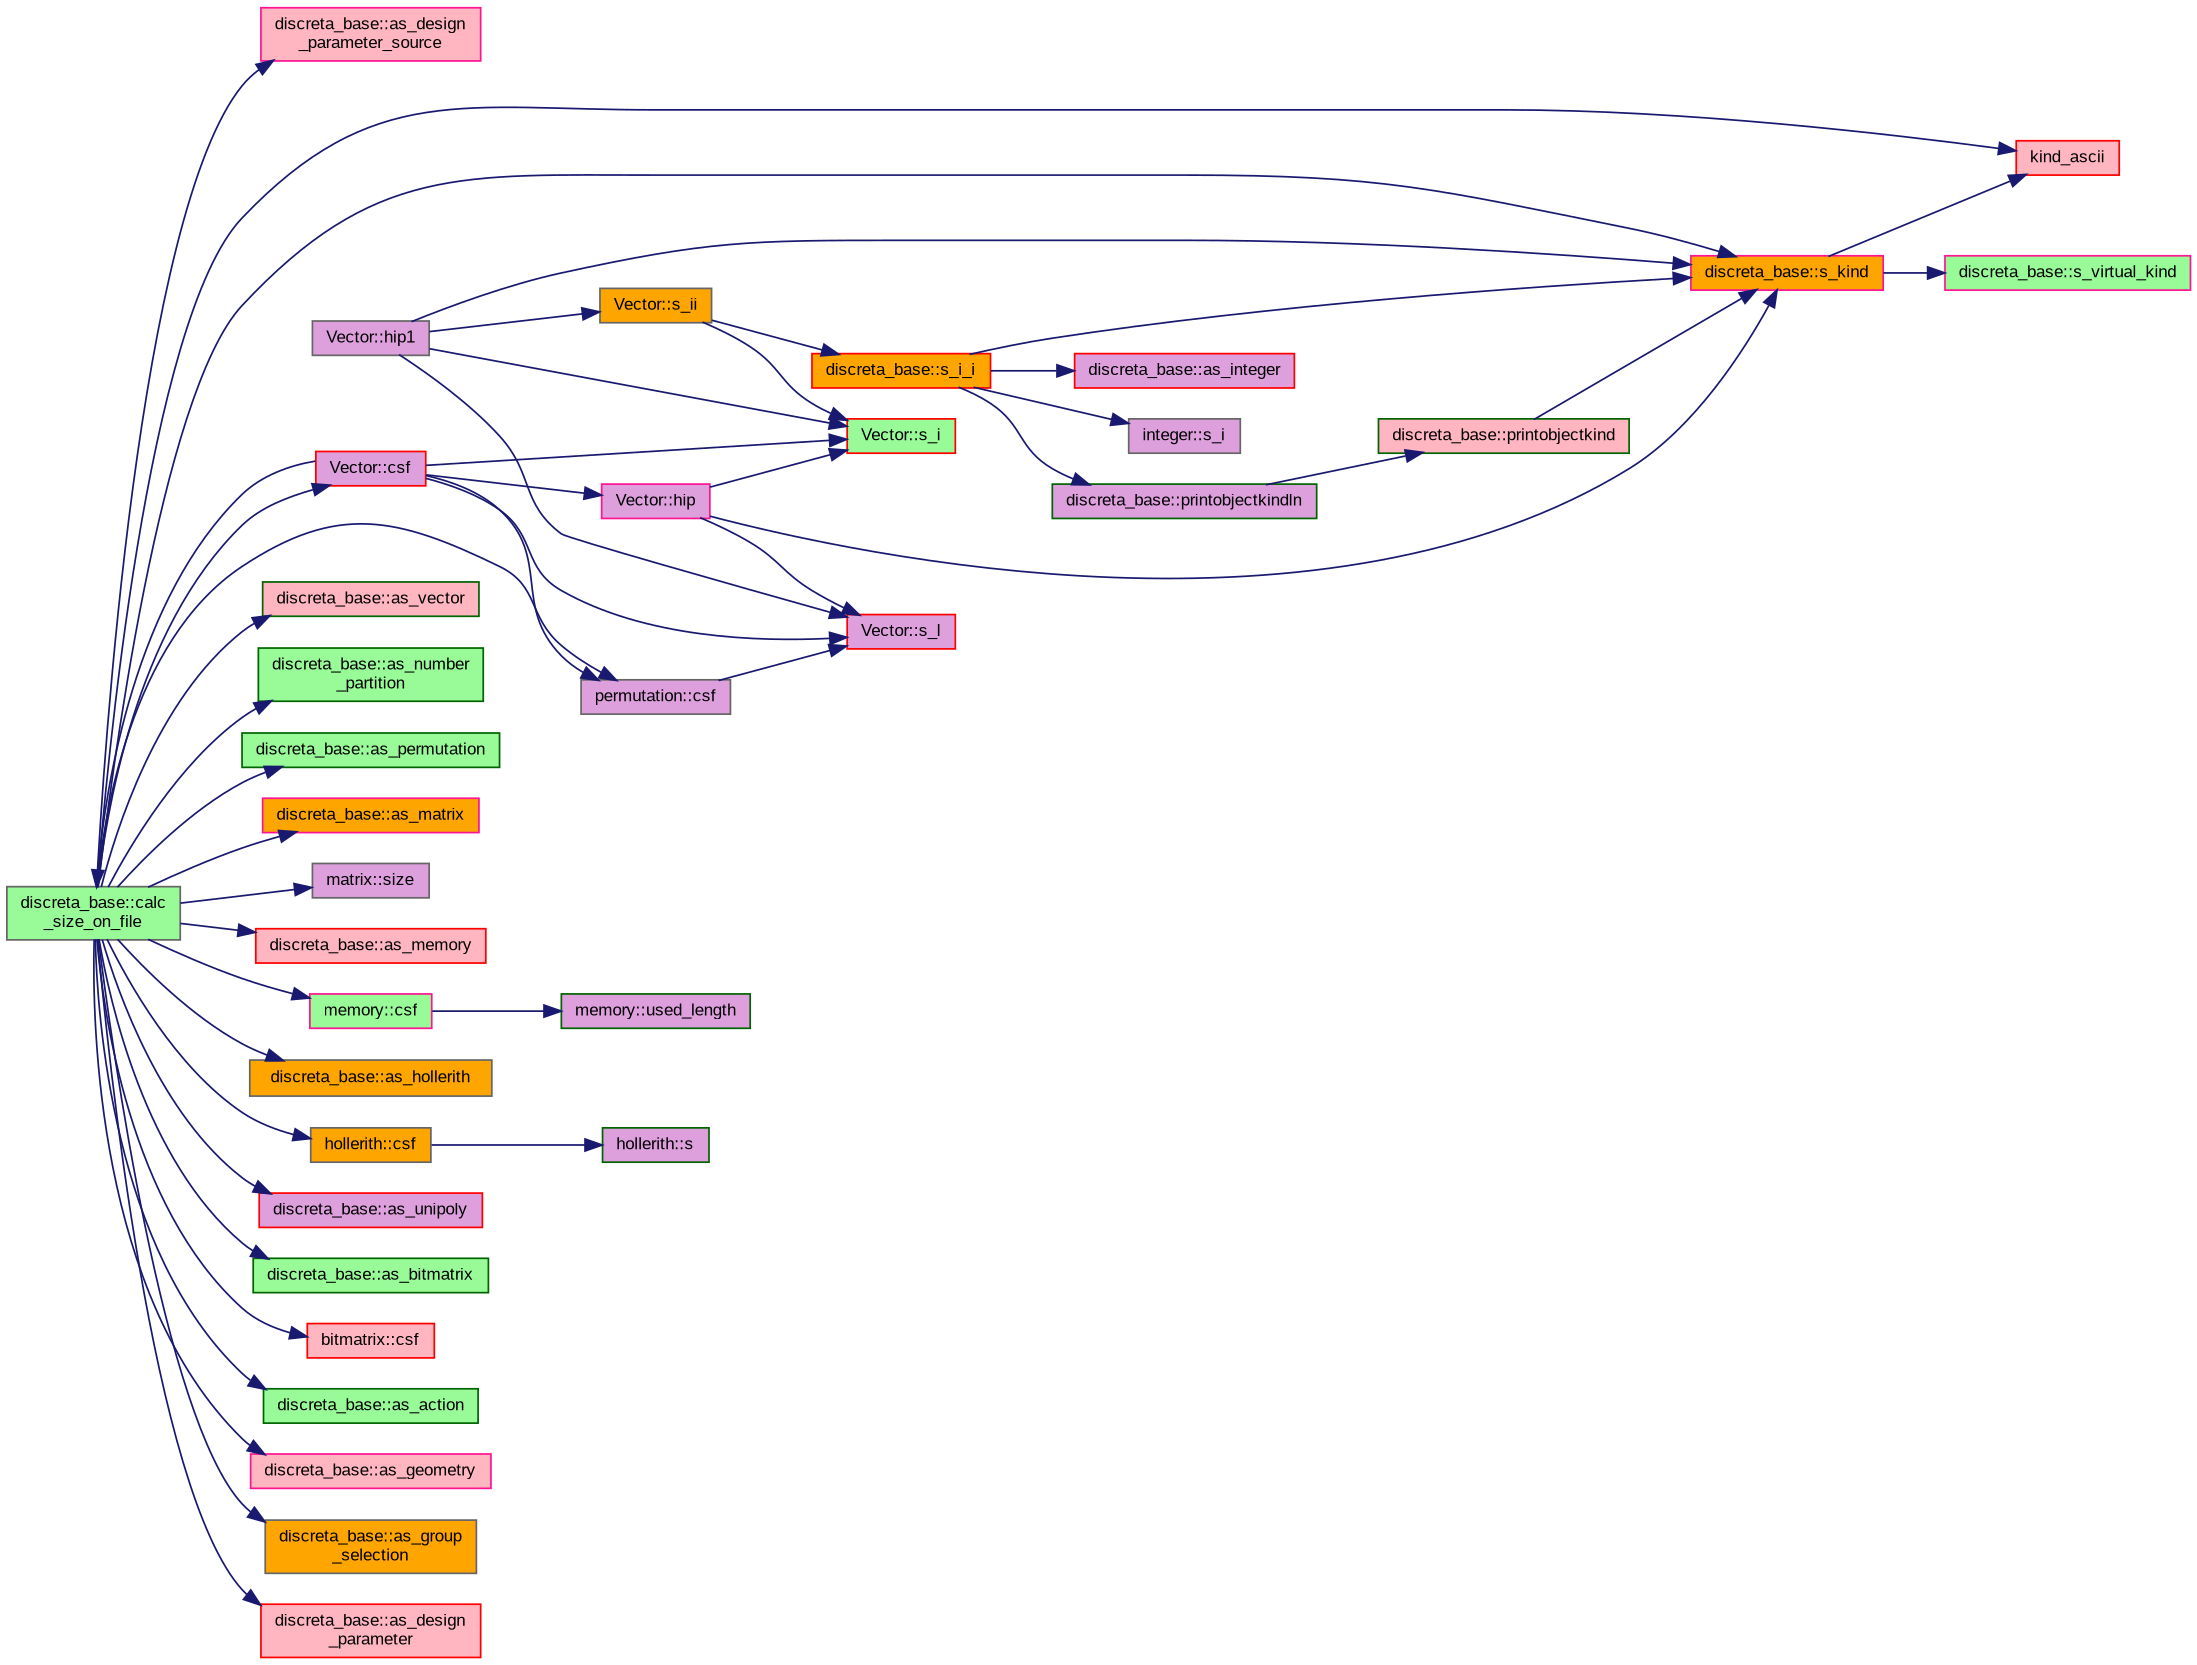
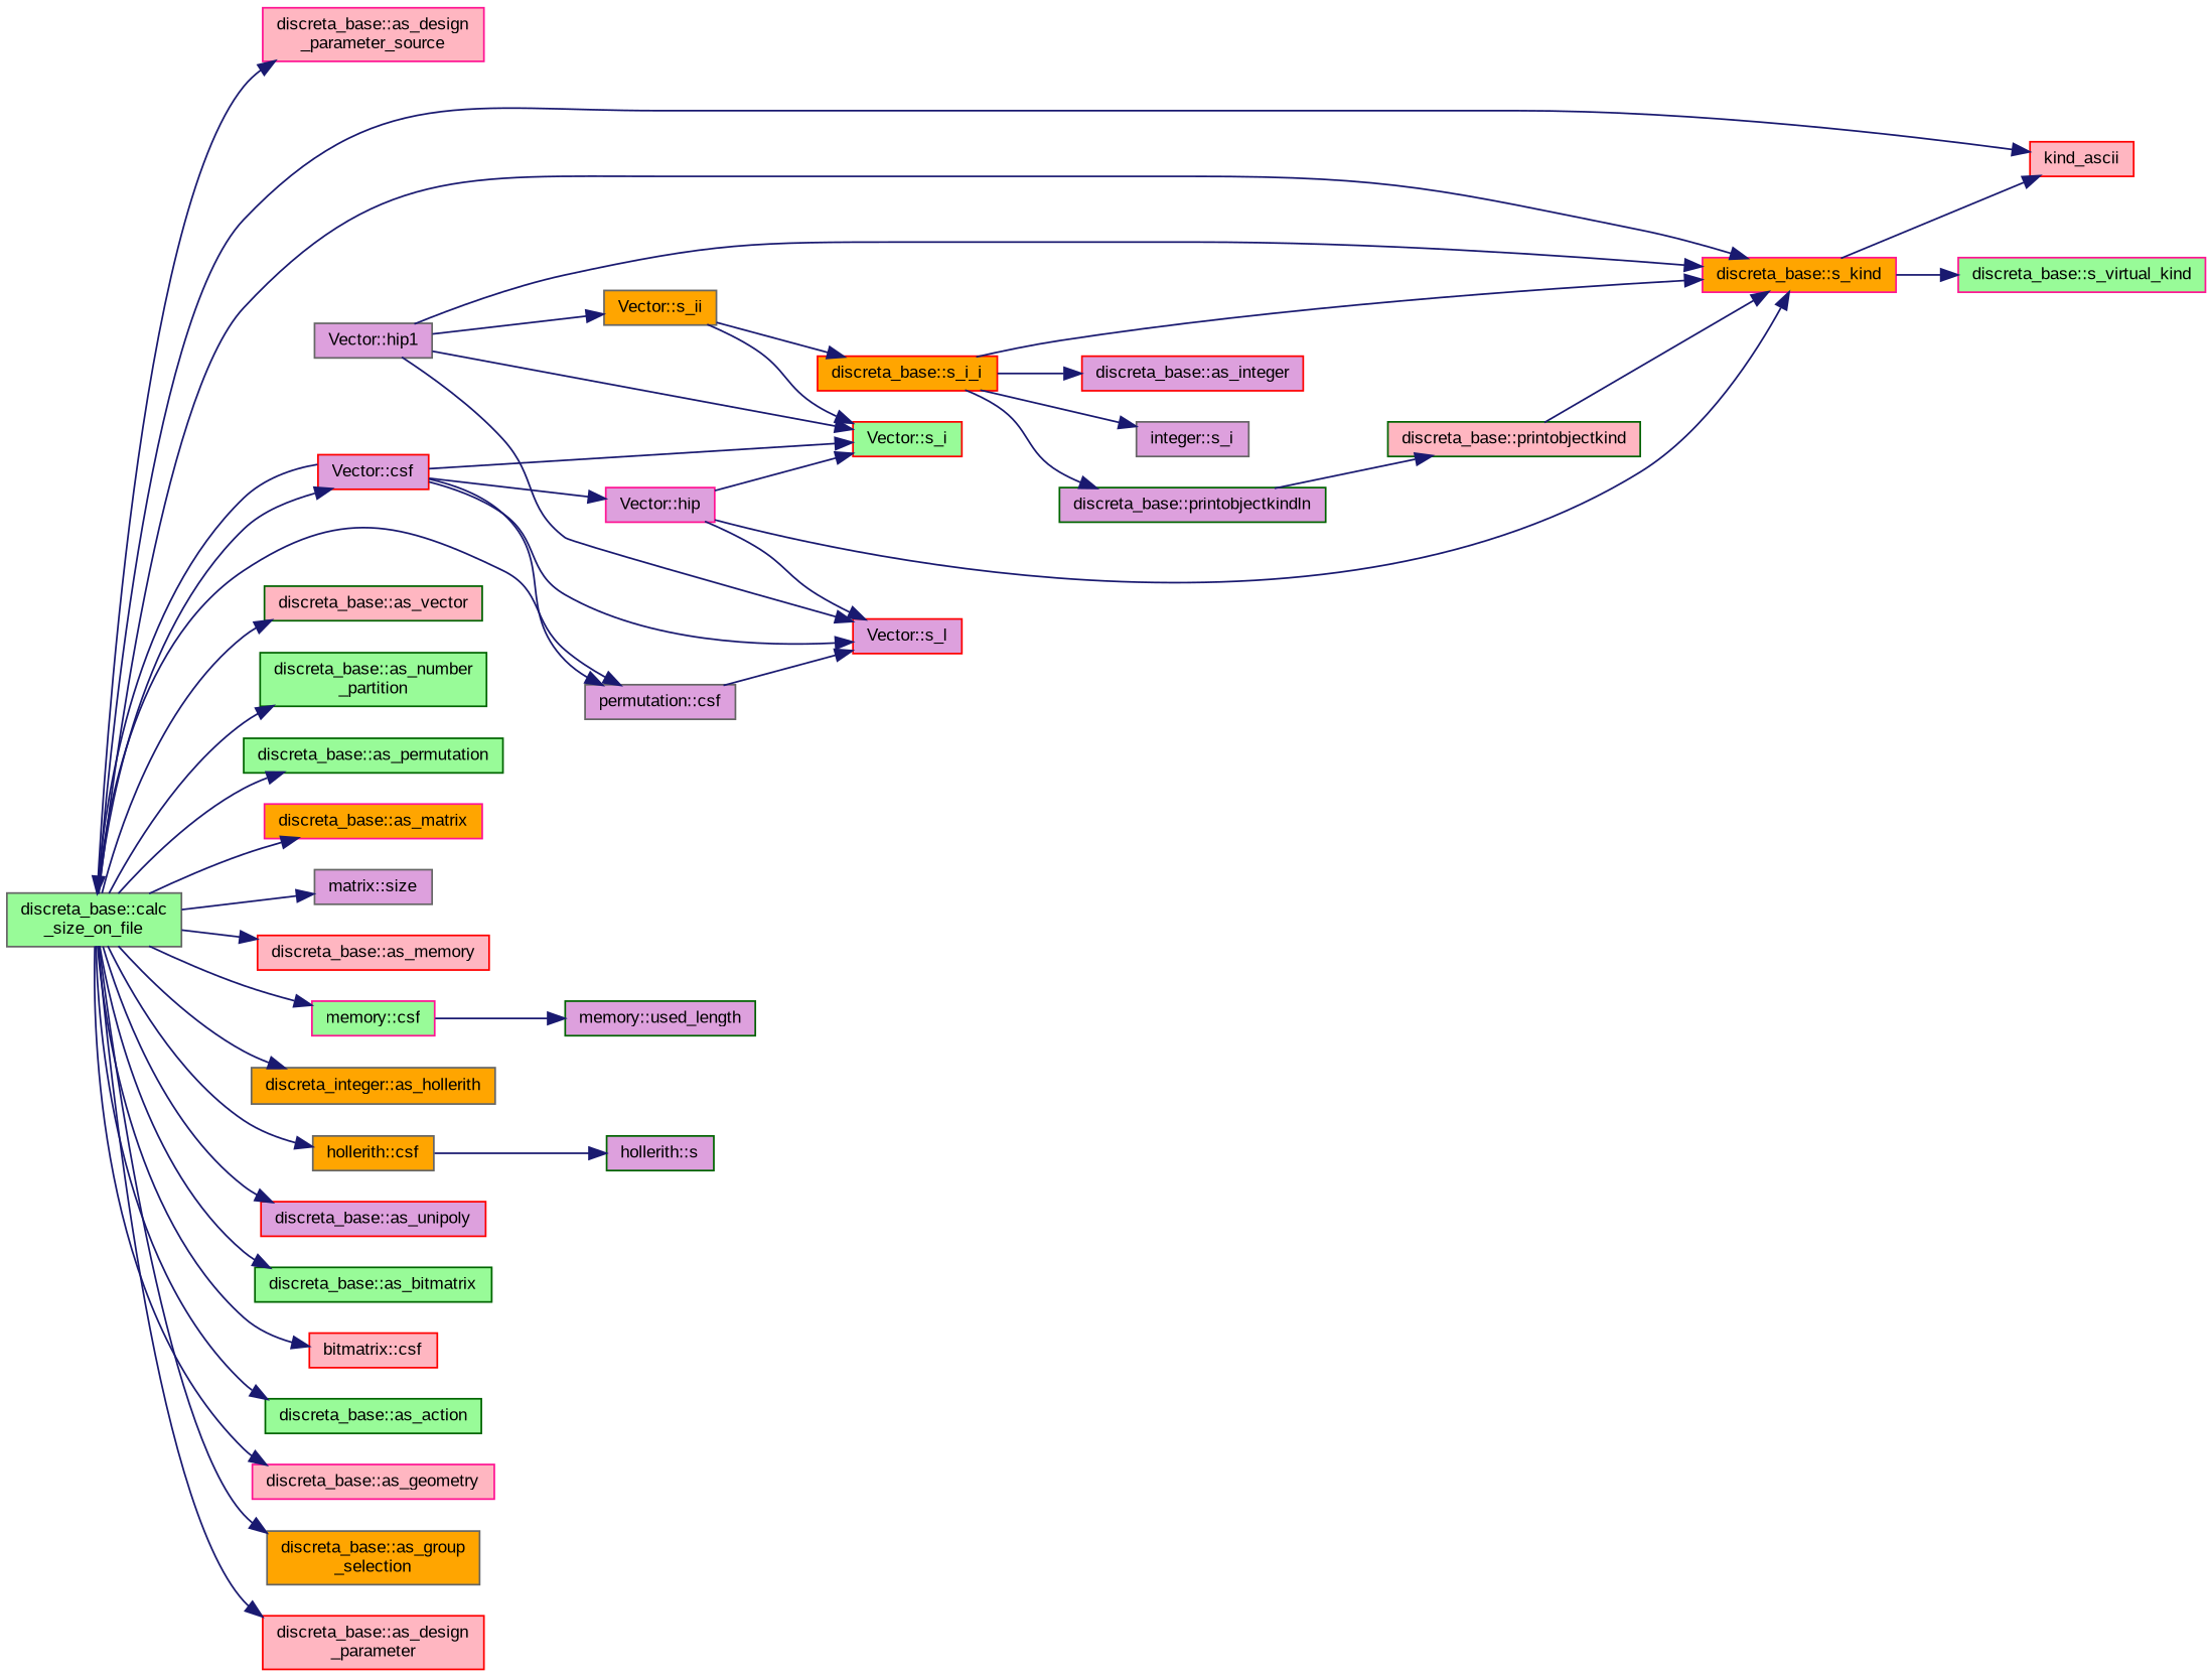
  digraph {
    fontname="Liberation Sans"
    rankdir=LR
    node [color=red fillcolor=plum fontname="Liberation Sans" fontsize=10 shape=record style=filled]
    edge [color=midnightblue fontname="Liberation Sans" fontsize=10 labelfontname=Helvetica labelfontsize=10 style=solid]
    n1 [color=gray40 fillcolor=palegreen fontcolor=black height=0.2 label="discreta_base::calc\l_size_on_file" width=0.4]
    n2 [color=deeppink fillcolor=orange height=0.2 label="discreta_base::s_kind" width=0.4]
    n3 [fillcolor=lightpink height=0.2 label=kind_ascii width=0.4]
    n4 [color=darkgreen fillcolor=lightpink height=0.2 label="discreta_base::as_vector" width=0.4]
    n5 [height=0.2 label="Vector::csf" width=0.4]
    n6 [color=darkgreen fillcolor=palegreen height=0.2 label="discreta_base::as_number\l_partition" width=0.4]
    n7 [color=darkgreen fillcolor=palegreen height=0.2 label="discreta_base::as_permutation" width=0.4]
    n8 [color=gray40 height=0.2 label="permutation::csf" width=0.4]
    n9 [color=deeppink fillcolor=orange height=0.2 label="discreta_base::as_matrix" width=0.4]
    n10 [color=gray40 height=0.2 label="matrix::size" width=0.4]
    n11 [fillcolor=lightpink height=0.2 label="discreta_base::as_memory" width=0.4]
    n12 [color=deeppink fillcolor=palegreen height=0.2 label="memory::csf" width=0.4]
-   n13 [color=gray40 fillcolor=orange height=0.2 label="discreta_base::as_hollerith" width=0.4]
+   n13 [color=gray40 fillcolor=orange height=0.2 label="discreta_integer::as_hollerith" width=0.4]
    n14 [color=gray40 fillcolor=orange height=0.2 label="hollerith::csf" width=0.4]
    n15 [height=0.2 label="discreta_base::as_unipoly" width=0.4]
    n16 [color=darkgreen fillcolor=palegreen height=0.2 label="discreta_base::as_bitmatrix" width=0.4]
    n17 [fillcolor=lightpink height=0.2 label="bitmatrix::csf" width=0.4]
    n18 [color=darkgreen fillcolor=palegreen height=0.2 label="discreta_base::as_action" width=0.4]
    n19 [color=deeppink fillcolor=lightpink height=0.2 label="discreta_base::as_geometry" width=0.4]
    n20 [color=gray40 fillcolor=orange height=0.2 label="discreta_base::as_group\l_selection" width=0.4]
    n21 [fillcolor=lightpink height=0.2 label="discreta_base::as_design\l_parameter" width=0.4]
    n22 [color=deeppink fillcolor=lightpink height=0.2 label="discreta_base::as_design\l_parameter_source" width=0.4]
    n23 [color=deeppink fillcolor=palegreen height=0.2 label="discreta_base::s_virtual_kind" width=0.4]
    n24 [height=0.2 label="Vector::s_l" width=0.4]
    n25 [color=deeppink height=0.2 label="Vector::hip" width=0.4]
    n26 [fillcolor=palegreen height=0.2 label="Vector::s_i" width=0.4]
    n27 [color=darkgreen height=0.2 label="memory::used_length" width=0.4]
    n28 [color=darkgreen height=0.2 label="hollerith::s" width=0.4]
    n29 [color=gray40 height=0.2 label="Vector::hip1" width=0.4]
    n30 [color=gray40 fillcolor=orange height=0.2 label="Vector::s_ii" width=0.4]
    n31 [fillcolor=orange height=0.2 label="discreta_base::s_i_i" width=0.4]
    n32 [color=darkgreen height=0.2 label="discreta_base::printobjectkindln" width=0.4]
    n33 [height=0.2 label="discreta_base::as_integer" width=0.4]
    n34 [color=gray40 height=0.2 label="integer::s_i" width=0.4]
    n35 [color=darkgreen fillcolor=lightpink height=0.2 label="discreta_base::printobjectkind" width=0.4]
    n1 -> n2
    n1 -> n3
    n1 -> n4
    n1 -> n5
    n1 -> n6
    n1 -> n7
    n1 -> n8
    n1 -> n9
    n1 -> n10
    n1 -> n11
    n1 -> n12
    n1 -> n13
    n1 -> n14
    n1 -> n15
    n1 -> n16
    n1 -> n17
    n1 -> n18
    n1 -> n19
    n1 -> n20
    n1 -> n21
    n1 -> n22
    n2 -> n3
    n2 -> n23
    n5 -> n1
    n5 -> n8
    n5 -> n24
    n5 -> n25
    n5 -> n26
    n8 -> n24
    n12 -> n27
    n14 -> n28
    n25 -> n2
    n25 -> n24
    n25 -> n26
    n29 -> n2
    n29 -> n24
    n29 -> n26
    n29 -> n30
    n30 -> n26
    n30 -> n31
    n31 -> n2
    n31 -> n32
    n31 -> n33
    n31 -> n34
    n32 -> n35
    n35 -> n2
  }
